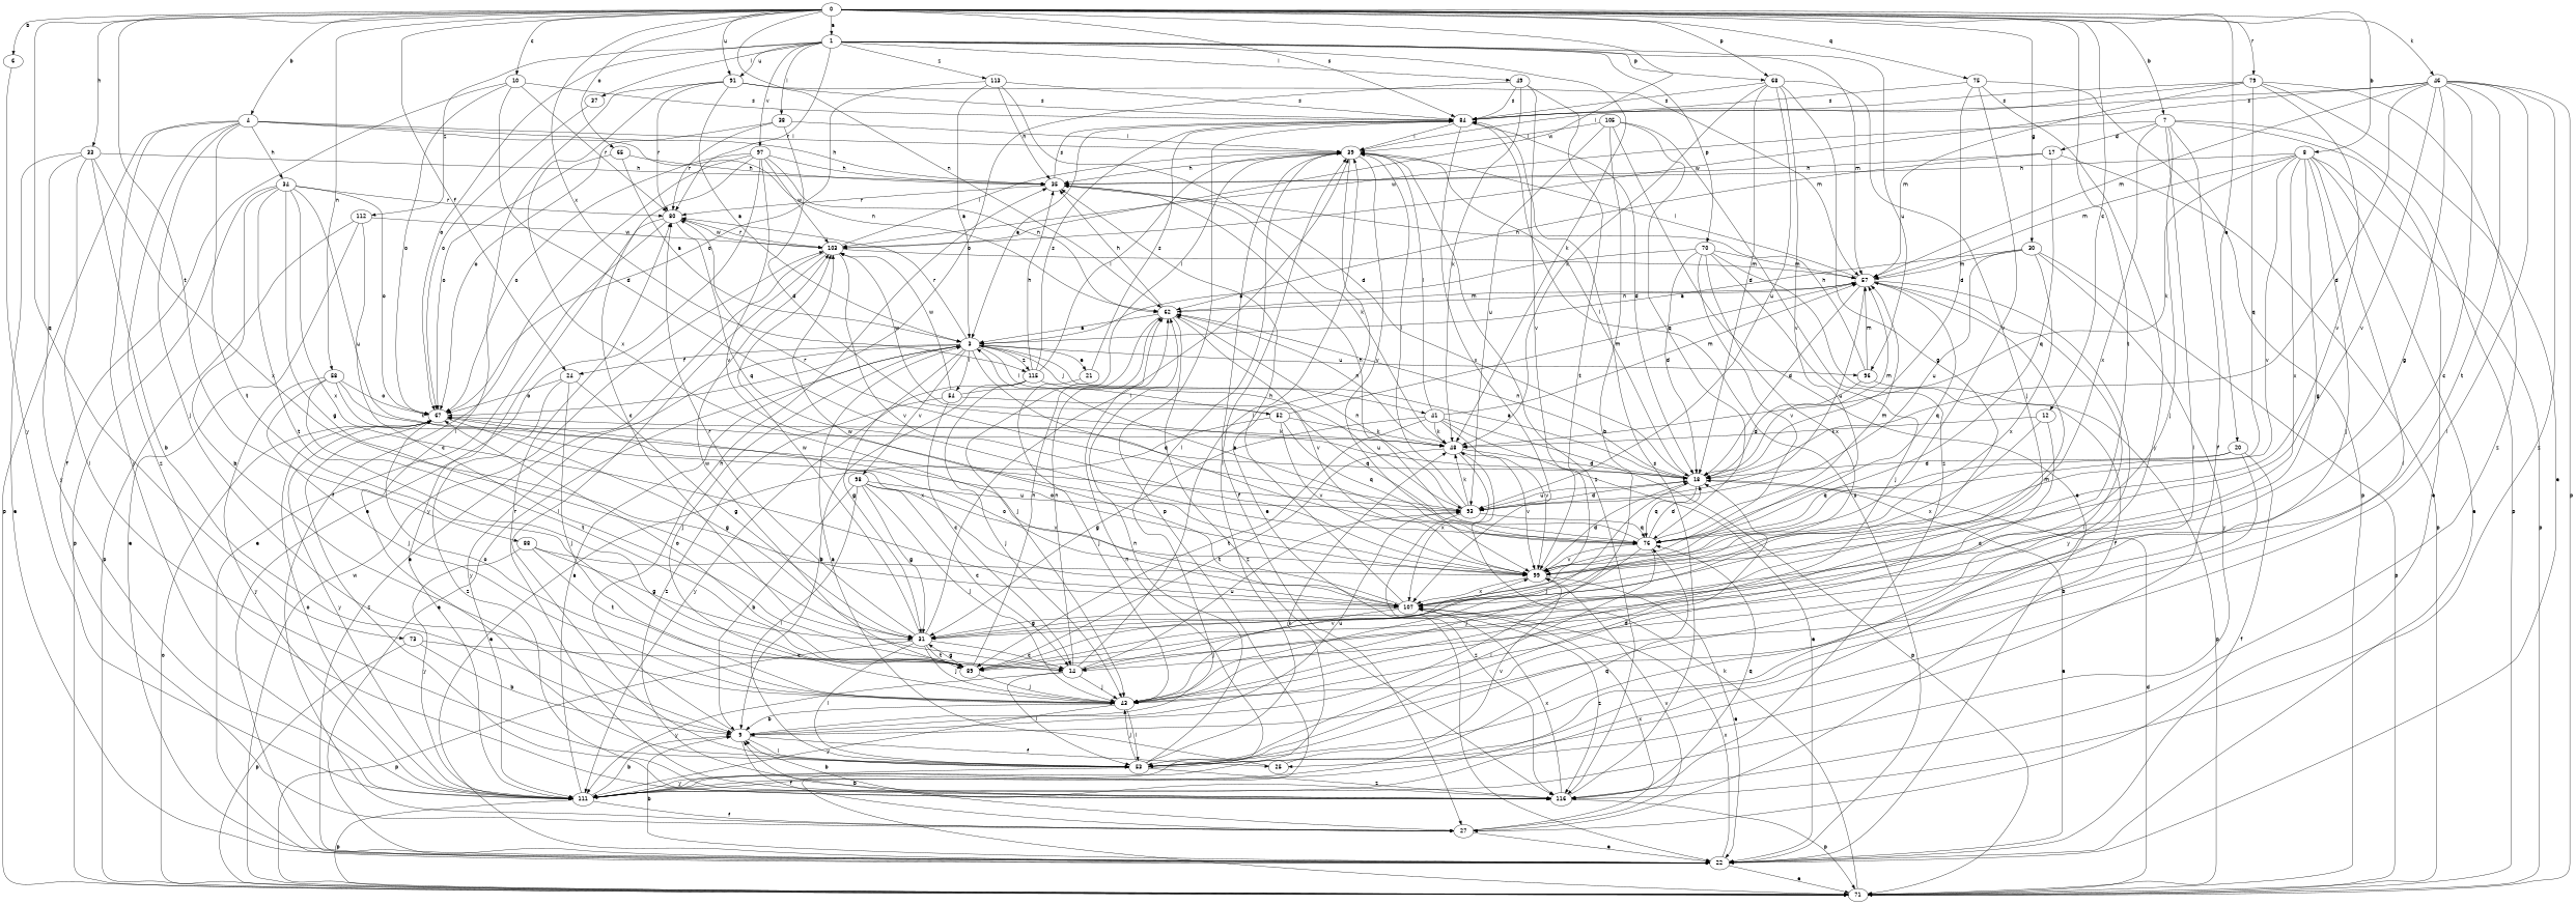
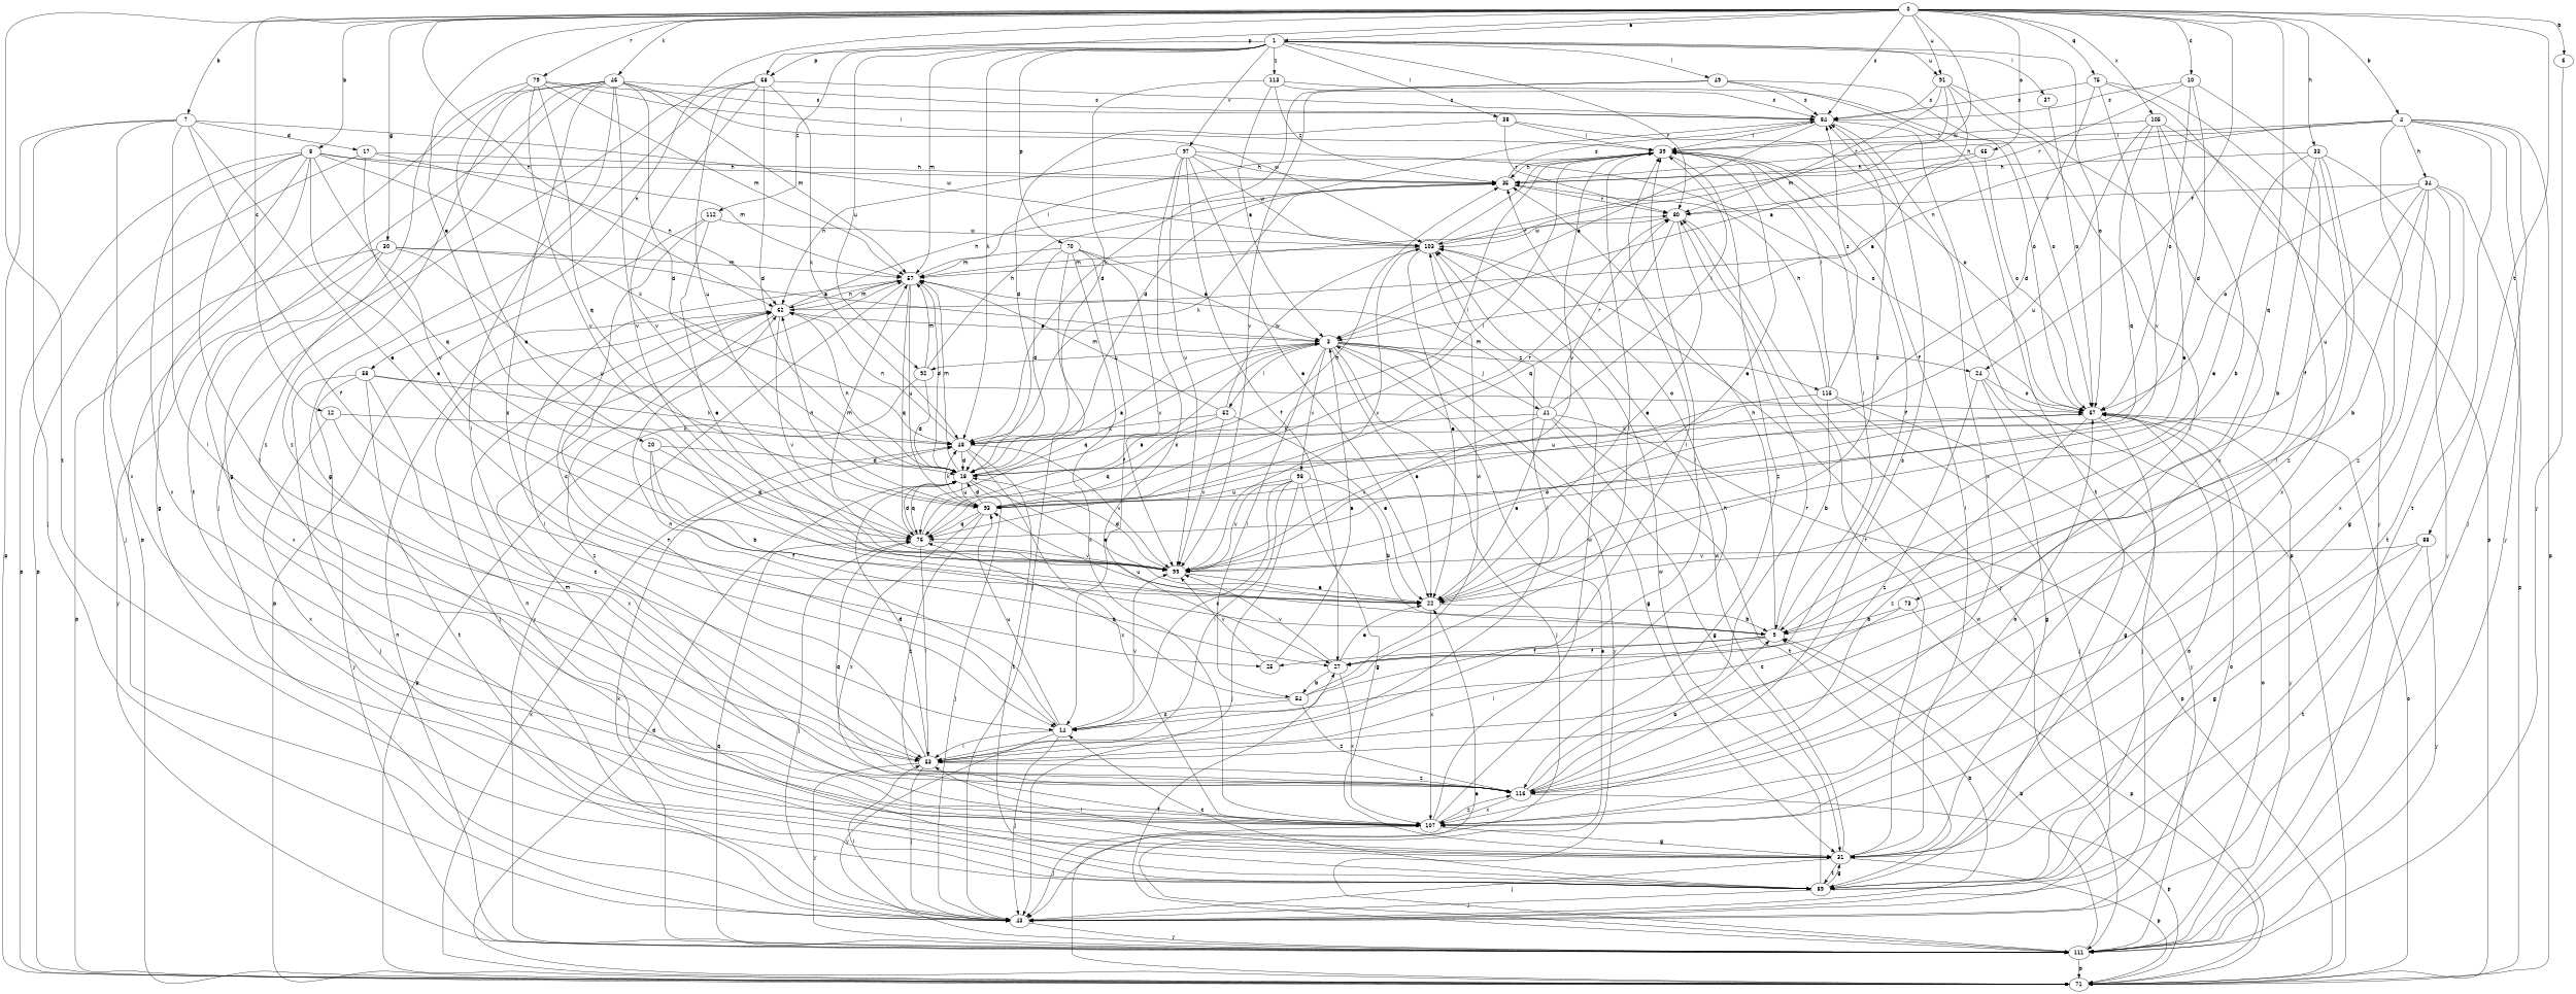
  strict digraph {
    fontname="DejaVu Sans"
    node [fontname="DejaVu Sans"]
    edge [fontname="DejaVu Sans"]
    0
    1
    4
    6
    7
    8
    10
    12
    20
    24
    30
    33
    46
    58
    62
    65
    68
    73
    75
    79
    84
    88
    89
    91
    103
    105
    37
    38
    48
    49
    57
    67
    70
    80
-   92 [label=96]
+   92
    97
    112
    113
    43
    111
    34
    35
    39
    71
    116
    22
    17
    25
    53
    107
    31
    99
    n53 [label=27]
    18
    14
    76
    9
    3
    93
-   21
    41
    n62 [label=54]
    52
    98
    115
    0 -> 1 [label=a]
    0 -> 4 [label=b]
    0 -> 6 [label=b]
    0 -> 7 [label=b]
    0 -> 8 [label=b]
    0 -> 10 [label=c]
    0 -> 12 [label=c]
    0 -> 20 [label=e]
    0 -> 24 [label=f]
    0 -> 30 [label=g]
    0 -> 33 [label=h]
    0 -> 46 [label=k]
    0 -> 58 [label=n]
    0 -> 62 [label=n]
    0 -> 65 [label=o]
    0 -> 68 [label=p]
    0 -> 73 [label=q]
    0 -> 75 [label=q]
    0 -> 79 [label=r]
    0 -> 84 [label=s]
    0 -> 88 [label=t]
    0 -> 89 [label=t]
    0 -> 91 [label=u]
    0 -> 103 [label=w]
-   0 -> 115 [label=x]
+   0 -> 105 [label=x]
    1 -> 68 [label=p]
    1 -> 91 [label=u]
    1 -> 37 [label=i]
    1 -> 38 [label=i]
    1 -> 48 [label=k]
    1 -> 49 [label=l]
    1 -> 57 [label=m]
    1 -> 67 [label=o]
    1 -> 70 [label=p]
    1 -> 80 [label=r]
    1 -> 92 [label=u]
    1 -> 97 [label=v]
    1 -> 112 [label=z]
    1 -> 113 [label=z]
    4 -> 62 [label=n]
    4 -> 89 [label=t]
    4 -> 43 [label=j]
    4 -> 111 [label=y]
    4 -> 34 [label=h]
    4 -> 35 [label=h]
    4 -> 39 [label=i]
    4 -> 71 [label=p]
    4 -> 116 [label=z]
    6 -> 111 [label=y]
    7 -> 103 [label=w]
    7 -> 43 [label=j]
    7 -> 71 [label=p]
    7 -> 22 [label=e]
    7 -> 17 [label=d]
    7 -> 25 [label=f]
    7 -> 53 [label=l]
    7 -> 107 [label=x]
    8 -> 48 [label=k]
    8 -> 57 [label=m]
    8 -> 43 [label=j]
    8 -> 35 [label=h]
    8 -> 71 [label=p]
    8 -> 22 [label=e]
    8 -> 53 [label=l]
    8 -> 107 [label=x]
    8 -> 31 [label=g]
    8 -> 99 [label=v]
    10 -> 84 [label=s]
    10 -> 67 [label=o]
    10 -> 80 [label=r]
    10 -> n53 [label=f]
    10 -> 18 [label=d]
    12 -> 48 [label=k]
    12 -> 107 [label=x]
    12 -> 14 [label=c]
    20 -> n53 [label=f]
    20 -> 18 [label=d]
    20 -> 76 [label=q]
    20 -> 9 [label=b]
    24 -> 67 [label=o]
    24 -> 43 [label=j]
    24 -> 116 [label=z]
    24 -> 31 [label=g]
    30 -> 57 [label=m]
    30 -> 111 [label=y]
    30 -> 71 [label=p]
    30 -> 107 [label=x]
    30 -> 3 [label=a]
    30 -> 93 [label=u]
    33 -> 111 [label=y]
    33 -> 35 [label=h]
    33 -> 22 [label=e]
    33 -> 53 [label=l]
    33 -> 107 [label=x]
    33 -> 9 [label=b]
    46 -> 84 [label=s]
    46 -> 89 [label=t]
    46 -> 103 [label=w]
    46 -> 57 [label=m]
    46 -> 71 [label=p]
    46 -> 116 [label=z]
    46 -> 53 [label=l]
    46 -> 31 [label=g]
    46 -> 99 [label=v]
    46 -> 18 [label=d]
    46 -> 14 [label=c]
    58 -> 89 [label=t]
    58 -> 48 [label=k]
    58 -> 67 [label=o]
    58 -> 43 [label=j]
    58 -> 111 [label=y]
    58 -> 107 [label=x]
    62 -> 57 [label=m]
    62 -> 43 [label=j]
    62 -> 35 [label=h]
    62 -> 116 [label=z]
    62 -> 99 [label=v]
    62 -> 3 [label=a]
    65 -> 67 [label=o]
    65 -> 35 [label=h]
    65 -> 3 [label=a]
    68 -> 84 [label=s]
    68 -> 48 [label=k]
    68 -> 43 [label=j]
    68 -> 31 [label=g]
    68 -> 99 [label=v]
    68 -> 18 [label=d]
    68 -> 93 [label=u]
    73 -> 71 [label=p]
    73 -> 14 [label=c]
    73 -> 9 [label=b]
    75 -> 84 [label=s]
    75 -> 111 [label=y]
    75 -> 71 [label=p]
    75 -> 99 [label=v]
    75 -> 18 [label=d]
    79 -> 84 [label=s]
    79 -> 57 [label=m]
    79 -> 39 [label=i]
    79 -> 116 [label=z]
    79 -> 22 [label=e]
    79 -> 99 [label=v]
    79 -> 76 [label=q]
    84 -> 39 [label=i]
    84 -> 71 [label=p]
    84 -> 107 [label=x]
    84 -> 18 [label=d]
    84 -> 3 [label=a]
    88 -> 89 [label=t]
    88 -> 111 [label=y]
    88 -> 31 [label=g]
    88 -> 99 [label=v]
    89 -> 62 [label=n]
    89 -> 103 [label=w]
    89 -> 57 [label=m]
    89 -> 67 [label=o]
    89 -> 43 [label=j]
    89 -> 31 [label=g]
-   31 -> 14 [label=c]
+   89 -> 14 [label=c]
    91 -> 84 [label=s]
    91 -> 57 [label=m]
    91 -> 80 [label=r]
    91 -> 53 [label=l]
    91 -> 107 [label=x]
    91 -> 3 [label=a]
    103 -> 57 [label=m]
    103 -> 80 [label=r]
    103 -> 39 [label=i]
    103 -> 22 [label=e]
    103 -> 53 [label=l]
    103 -> 99 [label=v]
    105 -> 39 [label=i]
    105 -> 116 [label=z]
    105 -> 22 [label=e]
    105 -> 76 [label=q]
    105 -> 9 [label=b]
    105 -> 93 [label=u]
    37 -> 67 [label=o]
    38 -> 67 [label=o]
    38 -> 80 [label=r]
    38 -> 39 [label=i]
    38 -> 18 [label=d]
    48 -> 62 [label=n]
    48 -> 89 [label=t]
    48 -> 107 [label=x]
    48 -> 99 [label=v]
    48 -> 18 [label=d]
    49 -> 84 [label=s]
    49 -> 89 [label=t]
    49 -> 48 [label=k]
    49 -> 67 [label=o]
    49 -> 99 [label=v]
    57 -> 62 [label=n]
    57 -> 111 [label=y]
    57 -> 39 [label=i]
    57 -> 53 [label=l]
    57 -> 18 [label=d]
    57 -> 76 [label=q]
    57 -> 93 [label=u]
    67 -> 48 [label=k]
    67 -> 111 [label=y]
    67 -> 116 [label=z]
    67 -> 31 [label=g]
    70 -> 57 [label=m]
    70 -> 43 [label=j]
    70 -> 107 [label=x]
    70 -> 99 [label=v]
    70 -> n53 [label=f]
    70 -> 18 [label=d]
    70 -> 3 [label=a]
    80 -> 103 [label=w]
    80 -> 111 [label=y]
    80 -> 22 [label=e]
    80 -> 76 [label=q]
    92 -> 57 [label=m]
    92 -> 35 [label=h]
    92 -> 71 [label=p]
    92 -> 18 [label=d]
    97 -> 62 [label=n]
    97 -> 103 [label=w]
    97 -> 67 [label=o]
    97 -> 35 [label=h]
    97 -> 22 [label=e]
    97 -> 99 [label=v]
    97 -> n53 [label=f]
    97 -> 14 [label=c]
    112 -> 103 [label=w]
    112 -> 71 [label=p]
    112 -> 22 [label=e]
    112 -> 14 [label=c]
    113 -> 84 [label=s]
    113 -> 67 [label=o]
-   113 -> 35 [label=h]
+   113 -> 35 [label=z]
    113 -> 18 [label=d]
    113 -> 3 [label=a]
    43 -> 67 [label=o]
    43 -> 111 [label=y]
    43 -> 53 [label=l]
    43 -> 9 [label=b]
    111 -> 62 [label=n]
    111 -> 48 [label=k]
    111 -> 67 [label=o]
    111 -> 71 [label=p]
    111 -> n53 [label=f]
    111 -> 76 [label=q]
    111 -> 9 [label=b]
    111 -> 3 [label=a]
    34 -> 89 [label=t]
    34 -> 67 [label=o]
    34 -> 80 [label=r]
    34 -> 71 [label=p]
    34 -> 107 [label=x]
    34 -> 31 [label=g]
    34 -> 9 [label=b]
    34 -> 93 [label=u]
    35 -> 84 [label=s]
    35 -> 48 [label=k]
    35 -> 80 [label=r]
    39 -> 35 [label=h]
    39 -> 116 [label=z]
    39 -> 22 [label=e]
    39 -> 99 [label=v]
    39 -> n53 [label=f]
    71 -> 103 [label=w]
    71 -> 48 [label=k]
    71 -> 67 [label=o]
-   22 -> 71 [label=e]
+   71 -> 22 [label=e]
    71 -> 18 [label=d]
    116 -> 84 [label=s]
    116 -> 80 [label=r]
    116 -> 71 [label=p]
    116 -> 107 [label=x]
    116 -> 76 [label=q]
    116 -> 9 [label=b]
    22 -> 84 [label=s]
    22 -> 107 [label=x]
    22 -> 9 [label=b]
    17 -> 62 [label=n]
    17 -> 35 [label=h]
    17 -> 71 [label=p]
    17 -> 76 [label=q]
    25 -> 99 [label=v]
    25 -> 3 [label=a]
    53 -> 62 [label=n]
    53 -> 43 [label=j]
    53 -> 111 [label=y]
    53 -> 39 [label=i]
    53 -> 116 [label=z]
    53 -> 18 [label=d]
    107 -> 103 [label=w]
    107 -> 67 [label=o]
    107 -> 43 [label=j]
    107 -> 35 [label=h]
    107 -> 116 [label=z]
    107 -> 31 [label=g]
    31 -> 89 [label=t]
    31 -> 103 [label=w]
    31 -> 80 [label=r]
    31 -> 43 [label=j]
    31 -> 39 [label=i]
    31 -> 71 [label=p]
    31 -> 53 [label=l]
    99 -> 67 [label=o]
    99 -> 22 [label=e]
    99 -> 18 [label=d]
    n53 -> 22 [label=e]
    n53 -> 107 [label=x]
    n53 -> 99 [label=v]
-   n53 -> 9 [label=b]
+   n53 -> n62 [label=b]
    18 -> 62 [label=n]
    18 -> 57 [label=m]
    18 -> 43 [label=j]
    18 -> 39 [label=i]
    18 -> 22 [label=e]
    18 -> 76 [label=q]
    18 -> 3 [label=a]
    18 -> 93 [label=u]
    14 -> 62 [label=n]
    14 -> 43 [label=j]
    14 -> 111 [label=y]
    14 -> 39 [label=i]
    14 -> 53 [label=l]
    14 -> 99 [label=v]
    14 -> 93 [label=u]
    76 -> 57 [label=m]
    76 -> 43 [label=j]
    76 -> 35 [label=h]
    76 -> 53 [label=l]
    76 -> 99 [label=v]
    76 -> 18 [label=d]
    76 -> 3 [label=a]
    9 -> 35 [label=h]
    9 -> 39 [label=i]
    9 -> 25 [label=f]
    9 -> 53 [label=l]
    9 -> n53 [label=f]
    9 -> 93 [label=u]
    3 -> 24 [label=f]
    3 -> 92 [label=u]
    3 -> 43 [label=j]
    3 -> 111 [label=y]
    3 -> 22 [label=e]
    3 -> 31 [label=g]
    3 -> 76 [label=q]
-   3 -> 21 [label=e]
    3 -> 41 [label=j]
    3 -> n62 [label=l]
    3 -> 52 [label=l]
    3 -> 98 [label=v]
    3 -> 115 [label=z]
    93 -> 62 [label=n]
    93 -> 48 [label=k]
    93 -> 80 [label=r]
    93 -> 39 [label=i]
    93 -> 116 [label=z]
-   99 -> 107 [label=x]
+   93 -> 107 [label=x]
    93 -> 18 [label=d]
    93 -> 76 [label=q]
-   21 -> 84 [label=s]
-   21 -> 43 [label=j]
    41 -> 89 [label=t]
    41 -> 48 [label=k]
    41 -> 57 [label=m]
-   3 -> 80 [label=r]
+   41 -> 80 [label=r]
    41 -> 39 [label=i]
    41 -> 71 [label=p]
    41 -> 22 [label=e]
    41 -> 31 [label=g]
    41 -> 99 [label=v]
    n62 -> 103 [label=w]
    n62 -> 39 [label=i]
    n62 -> 116 [label=z]
    n62 -> 14 [label=c]
    n62 -> 76 [label=q]
    52 -> 103 [label=w]
    52 -> 48 [label=k]
    52 -> 57 [label=m]
    52 -> 22 [label=e]
    52 -> 99 [label=v]
    52 -> 76 [label=q]
    98 -> 43 [label=j]
    98 -> 53 [label=l]
    98 -> 31 [label=g]
    98 -> 99 [label=v]
    98 -> 14 [label=c]
    98 -> 9 [label=b]
    98 -> 93 [label=u]
    115 -> 84 [label=s]
    115 -> 43 [label=j]
    115 -> 111 [label=y]
    115 -> 35 [label=h]
    115 -> 39 [label=i]
    115 -> 9 [label=b]
    115 -> 93 [label=u]
  }
